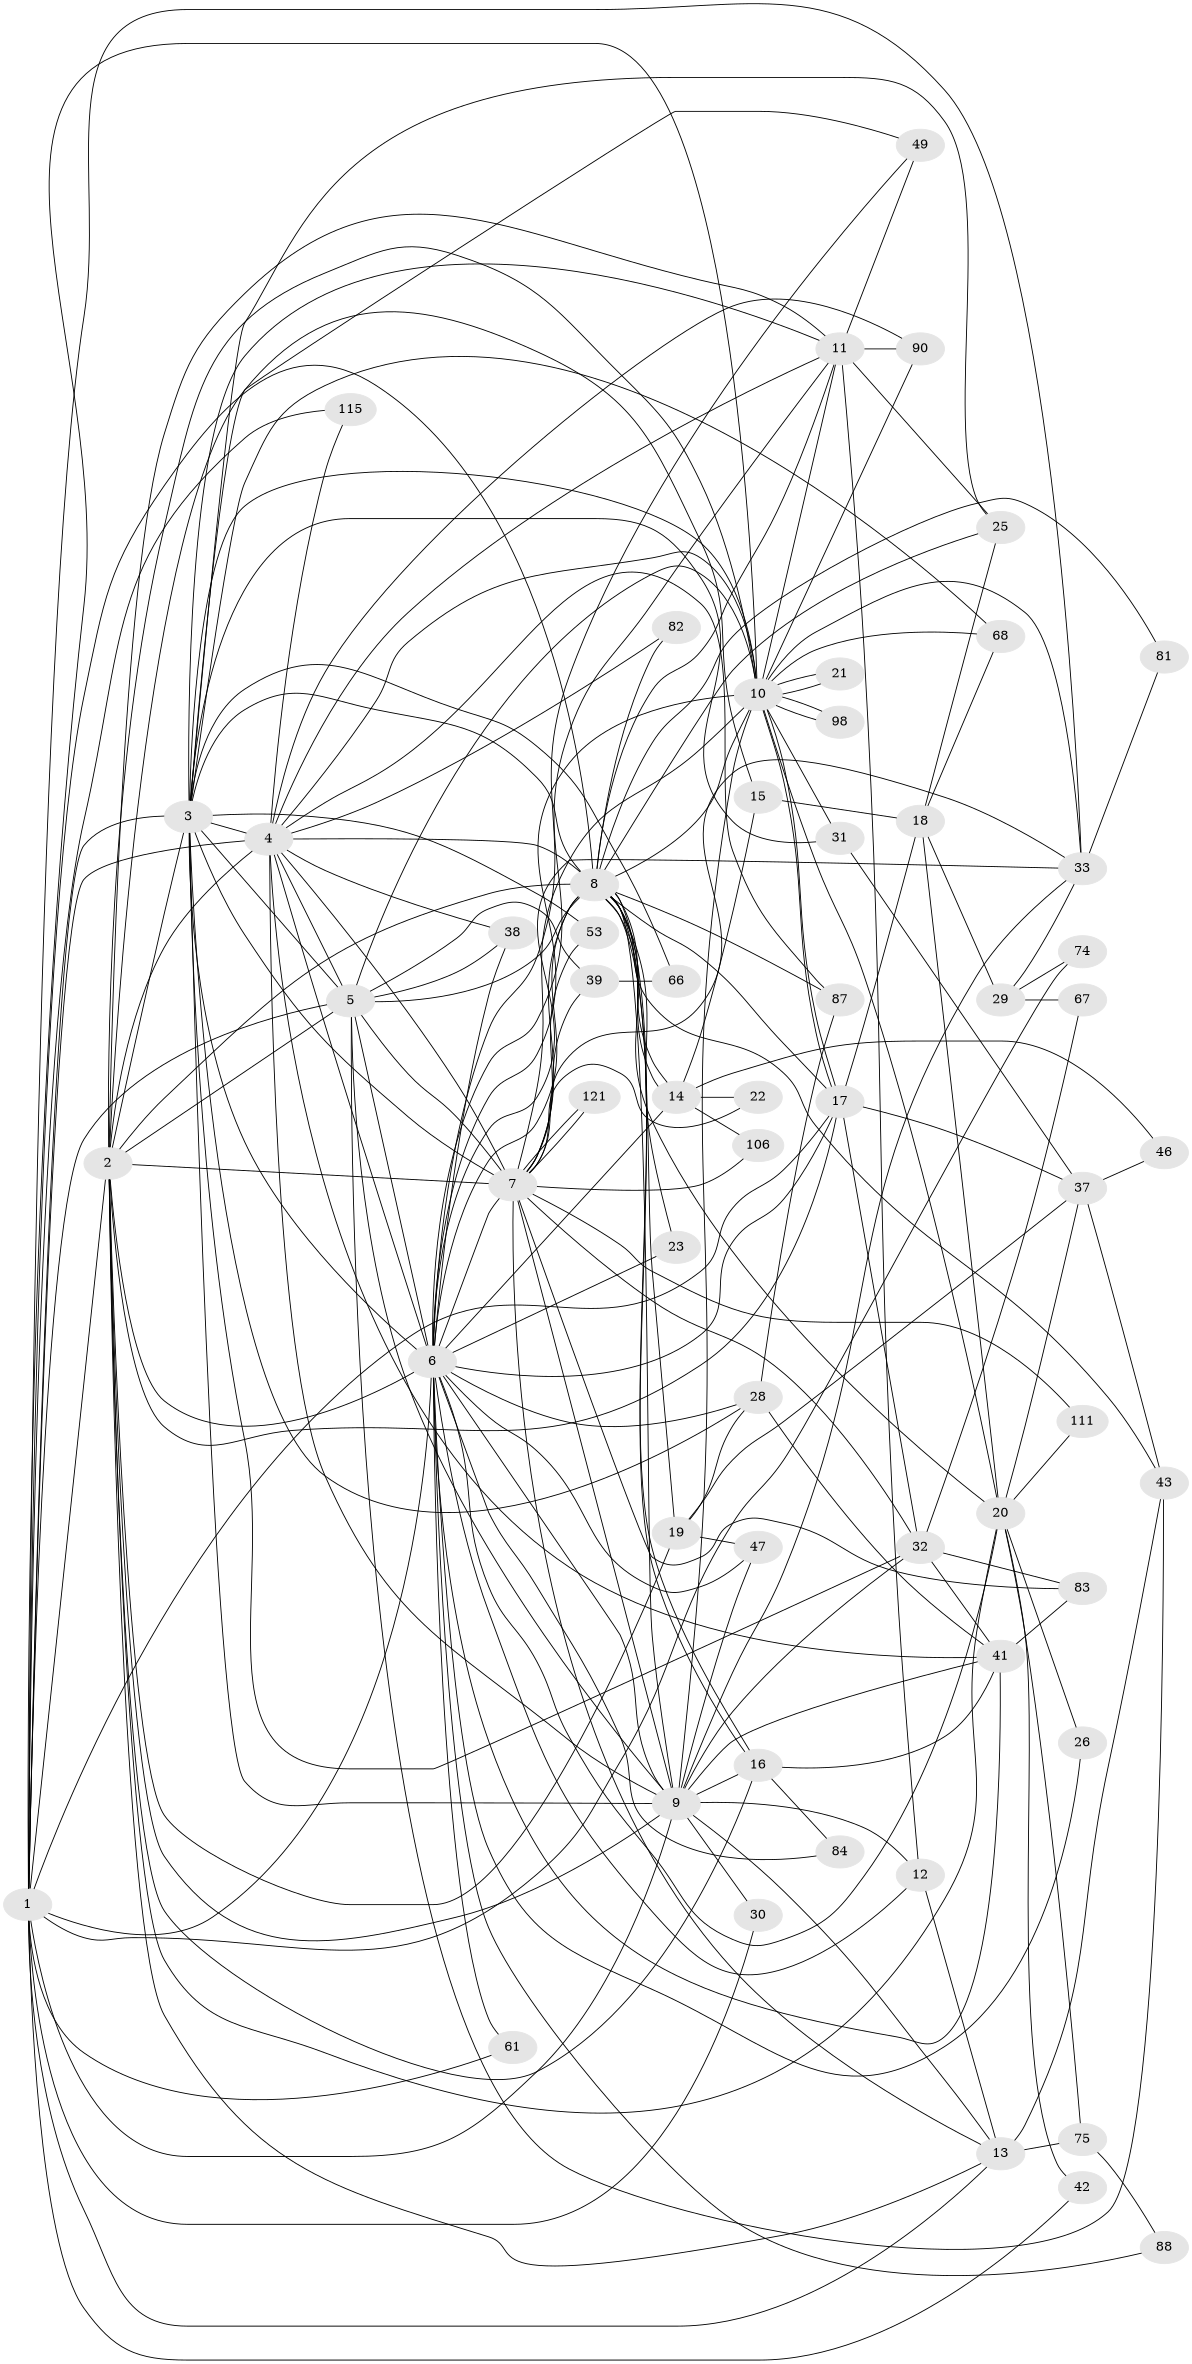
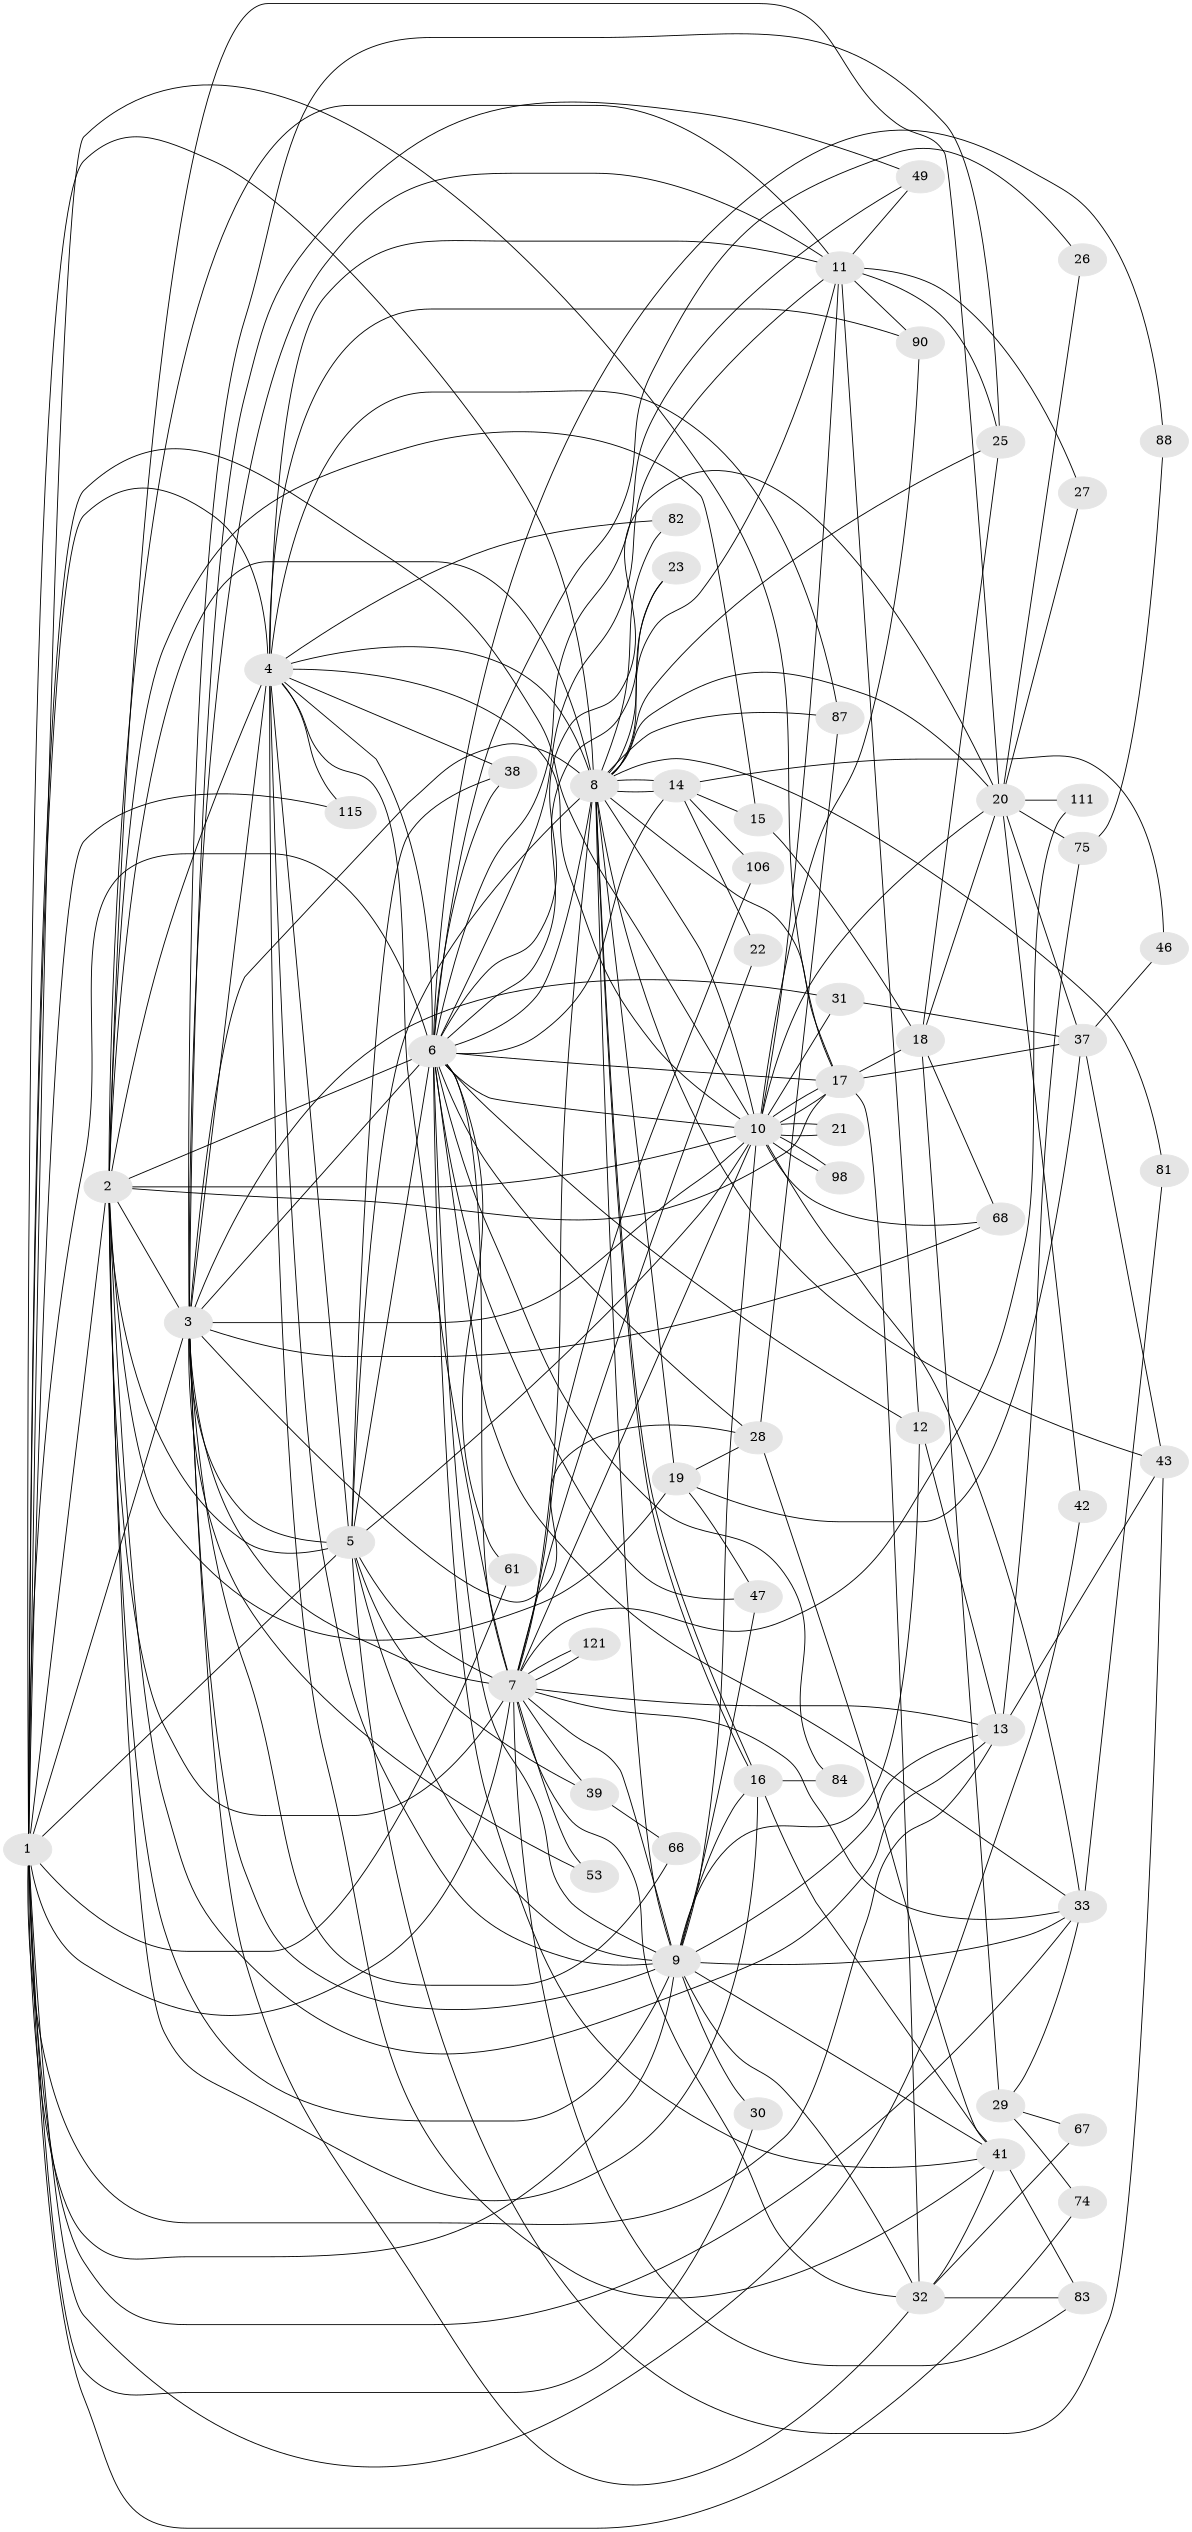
  graph {
    rankdir=LR
    node [color=gray90 style=filled]
    2 [super="+120+50+56+85"]
    3 [super="+63"]
    4
    5
    6 [super="+24+78+86+45"]
    7
    8 [super="+100+55+76+60+77"]
    9
    10 [super="+73+34"]
    13 [super="+91+97+51"]
    17 [super="+102+36"]
    11 [super="+54+48+59"]
    15
    16 [super="+64"]
    19
    20 [super="+35"]
    1
    30
    33 [super="+40"]
    42
    61
    74
    115
    25 [super="+94"]
    28
    31
    32 [super="+105+52"]
    49 [super="+93"]
    53 [super="+80"]
    66
    68 [super="+70"]
    38 [super="+89"]
    41 [super="+109+119+79+58"]
    82
    87 [super="+123"]
    90 [super="+95"]
    39
    43 [super="+44"]
    12
    14
    23
    26
    47 [super="+65"]
    84
    88
    22 [super="+107"]
    83 [super="+113"]
    106
    111
    121
    81
    21
    98
    75
    18
    37 [super="+69+92"]
+   27
    67
    29
    46
    2 -- 3 [weight=2]
    2 -- 4
    2 -- 5
    2 -- 6
    2 -- 7
    2 -- 8 [weight=3]
    2 -- 9
    2 -- 10
    2 -- 13
    2 -- 17
    2 -- 11 [weight=2]
    2 -- 15
    2 -- 16
    2 -- 19
    2 -- 20 [weight=2]
    3 -- 4
    3 -- 5 [weight=2]
    3 -- 6
    3 -- 7
    3 -- 8 [weight=3]
    3 -- 9 [weight=2]
    3 -- 10
    3 -- 11
    3 -- 25
    3 -- 28
    3 -- 31
    3 -- 32
    3 -- 49
    3 -- 53
    3 -- 66
    3 -- 68
    4 -- 5
    4 -- 6
    4 -- 7
    4 -- 8
    4 -- 9
    4 -- 10 [weight=2]
    4 -- 11 [weight=2]
    4 -- 115
    4 -- 38
    4 -- 41
    4 -- 82
    4 -- 87
    4 -- 90
    5 -- 6
    5 -- 7
    5 -- 8
    5 -- 9
    5 -- 10
    5 -- 38
    5 -- 39
    5 -- 43
    6 -- 7
    6 -- 8
    6 -- 9
    6 -- 10
    6 -- 17
    6 -- 11
    6 -- 20
    6 -- 33 [weight=2]
    6 -- 61
    6 -- 28
    6 -- 49
    6 -- 38
    6 -- 41
    6 -- 12
    6 -- 14
    6 -- 23
    6 -- 26
    6 -- 47
    6 -- 84
    6 -- 88
    7 -- 8
    7 -- 9
    7 -- 10
    7 -- 13
    7 -- 33
    7 -- 32
    7 -- 53 [weight=2]
    7 -- 39
    7 -- 22
    7 -- 83
    7 -- 106
    7 -- 111
    7 -- 121
    7 -- 121
    8 -- 9
    8 -- 10 [weight=3]
    8 -- 17
    8 -- 11 [weight=2]
    8 -- 16
    8 -- 16
    8 -- 19
    8 -- 20
    8 -- 25
    8 -- 82
    8 -- 87
    8 -- 43
    8 -- 14
    8 -- 14
    8 -- 23
    8 -- 81
    9 -- 10
    9 -- 13
    9 -- 16
    9 -- 30
    9 -- 33
    9 -- 32
    9 -- 41
    9 -- 12
    9 -- 47
    10 -- 17
    10 -- 17
    10 -- 11
    10 -- 20
    10 -- 33
    10 -- 31
    10 -- 68
    10 -- 90
    10 -- 21
    10 -- 21
    10 -- 98
    10 -- 98
    13 -- 43
    13 -- 75
    17 -- 32
    17 -- 18
    17 -- 37
    11 -- 25
    11 -- 49
    11 -- 90
    11 -- 12
+   11 -- 27
    15 -- 18
    16 -- 41
    16 -- 84
    19 -- 28
    19 -- 47
    19 -- 37
    20 -- 42
    20 -- 26
    20 -- 111
    20 -- 75
    20 -- 37
+   20 -- 27
    1 -- 2
    1 -- 3
    1 -- 4
    1 -- 5
    1 -- 6
+   1 -- 7
    1 -- 8
    1 -- 9
    1 -- 10
    1 -- 13 [weight=2]
    1 -- 17
    1 -- 30
    1 -- 33
    1 -- 42
    1 -- 61
    1 -- 74
    1 -- 115
    33 -- 81
    28 -- 41
    28 -- 87
    31 -- 37
    32 -- 41
    32 -- 83
    32 -- 67
    41 -- 83
    39 -- 66
    12 -- 13
    14 -- 15
    14 -- 22
    14 -- 106
    14 -- 46
    75 -- 88
    18 -- 20
    18 -- 25
    18 -- 68
    18 -- 29
    37 -- 43
    37 -- 46
    29 -- 33
    29 -- 74
    29 -- 67
  }
